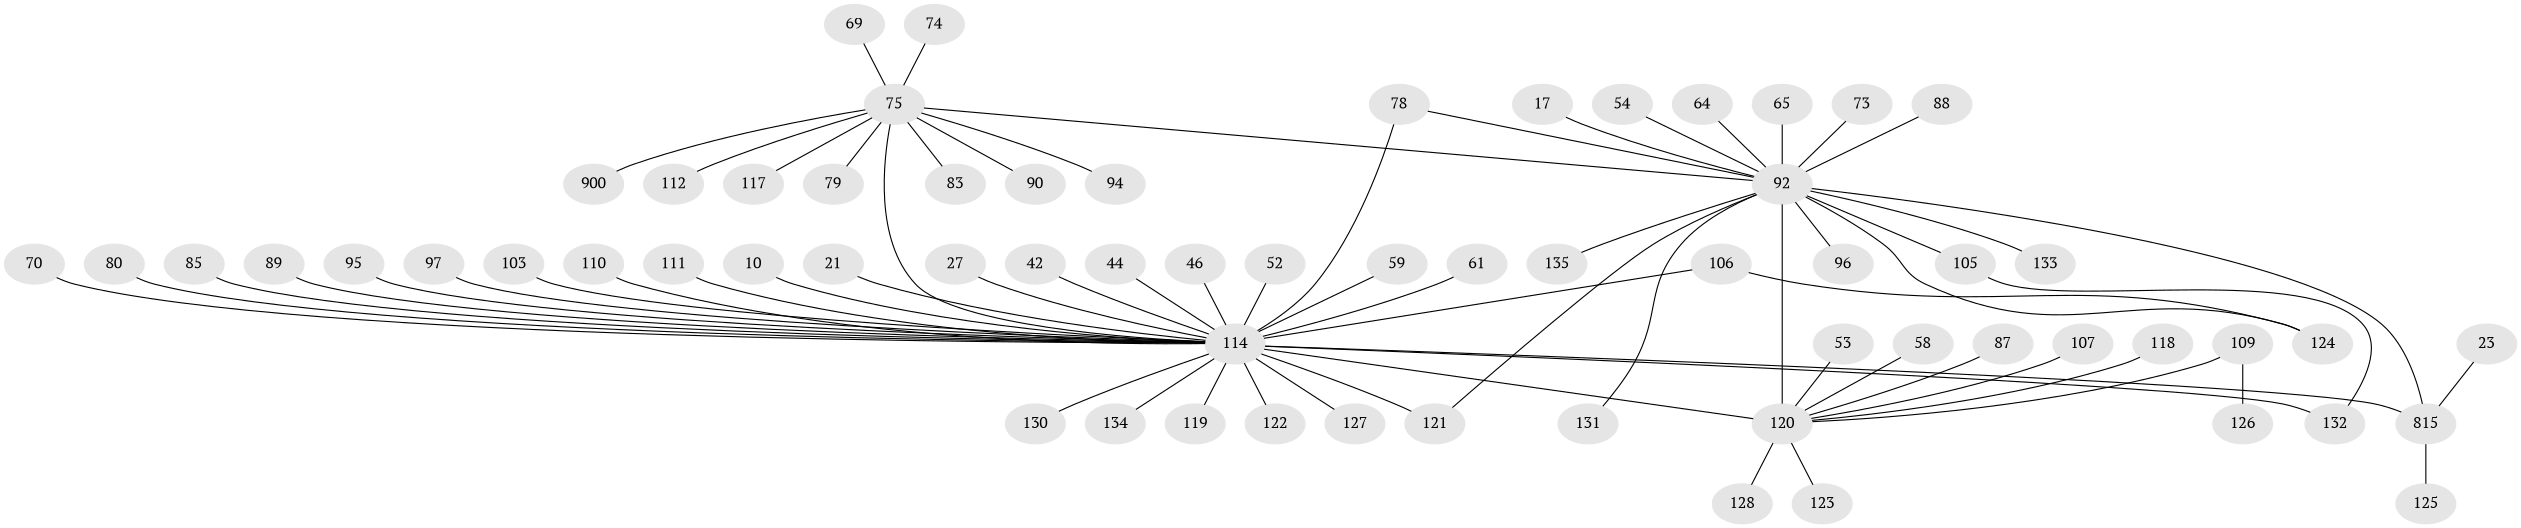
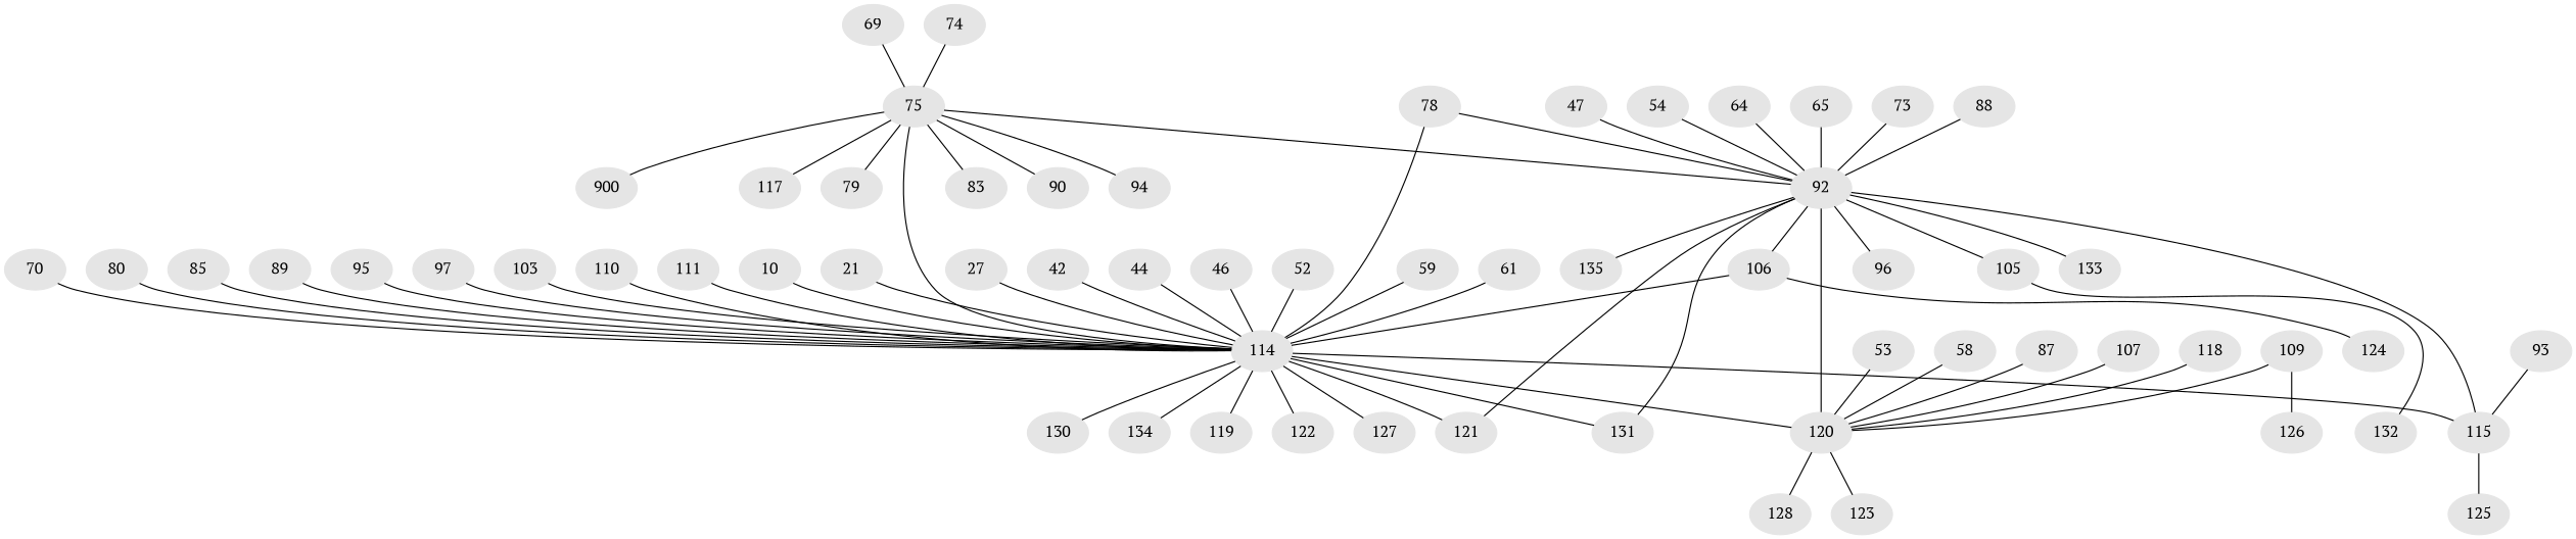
  graph {
    fontname="PT Serif"
    node [color=gray90 fontname="PT Serif" style=filled]
    edge [fontname="PT Serif"]
    114 [super="+47+101"]
    120 [super="+91+62+77"]
-   115 [super="+13+39" label=815]
+   115 [super="+13+39"]
    121 [super="+16+48+31+86+98"]
    131 [super="+108"]
    119
    122
    127
    130
    134 [super="+45+84"]
    10
    92 [super="+9+19"]
    96
    105 [super="+102"]
    106 [super="+29"]
    133
    135
-   17
+   17 [label=47]
    21
    27
    42
    44
    46
    52
    123
    128
    53
    54
    58
    59
    61
    64
    65
    75 [super="+37+55+71+57+66"]
    79
    83
    90
    94 [super="+76"]
    n39 [label=900 super="+41"]
-   112
    117
    69
    70
    73 [super="+49"]
    74
    78
    80
    85 [super="+36+68"]
    87
    88
    89
    132 [super="+129"]
    124 [super="+60"]
    125
-   93 [label=23]
+   93
    95
    97
    103
    107
    109
    126
    110 [super="+24"]
    111 [super="+82"]
    118
    114 -- 120 [weight=6]
    114 -- 115 [weight=3]
    114 -- 121 [weight=2]
-   114 -- 132
+   114 -- 131
    114 -- 119
    114 -- 122
    114 -- 127
    114 -- 130
    114 -- 134
    120 -- 123
    120 -- 128
    115 -- 125
    10 -- 114
    92 -- 120 [weight=6]
    92 -- 115 [weight=4]
    92 -- 121
    92 -- 131
    92 -- 96
    92 -- 105 [weight=2]
-   92 -- 124
+   92 -- 106
    92 -- 133
    92 -- 135
    105 -- 132
    106 -- 114 [weight=4]
    106 -- 124
    17 -- 92
    21 -- 114
    27 -- 114
    42 -- 114
    44 -- 114
    46 -- 114
    52 -- 114
    53 -- 120
    54 -- 92
    58 -- 120
    59 -- 114
    61 -- 114
    64 -- 92
    65 -- 92 [weight=2]
    75 -- 114 [weight=5]
    75 -- 92 [weight=3]
    75 -- 79
    75 -- 83
    75 -- 90
    75 -- 94
    75 -- n39
-   75 -- 112
    75 -- 117
    69 -- 75
    70 -- 114
    73 -- 92
    74 -- 75
    78 -- 114
    78 -- 92
    80 -- 114
    85 -- 114
    87 -- 120
    88 -- 92
    89 -- 114
    93 -- 115
    95 -- 114
    97 -- 114
    103 -- 114
    107 -- 120
    109 -- 120 [weight=2]
    109 -- 126
    110 -- 114
    111 -- 114
    118 -- 120 [weight=2]
  }
